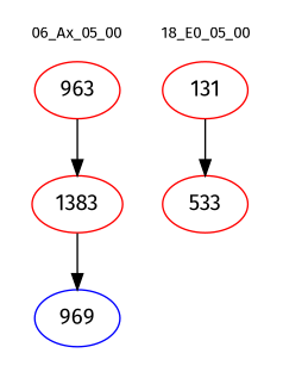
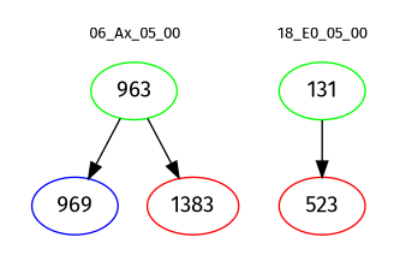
  digraph {
    fontname="Fira Sans"
    node [color=green fontname="Fira Sans"]
    edge [color=black fontname="Fira Sans"]
-   n1 [color=red label=963]
+   n1 [label=963]
    n2 [color=blue label=969]
    n3 [color=red label=1383]
-   n4 [color=red label=131]
-   n5 [color=red label=533]
+   n4 [label=131]
+   n5 [color=red label=523]
    subgraph cluster_1 {
      color=white
      fontsize=10
      label="06_Ax_05_00"
      n1
      n2
      n3
    }
    subgraph cluster_2 {
      color=white
      fontsize=10
      label="18_E0_05_00"
      n4
      n5
    }
-   n3 -> n2
+   n1 -> n2
    n1 -> n3
    n4 -> n5
  }
